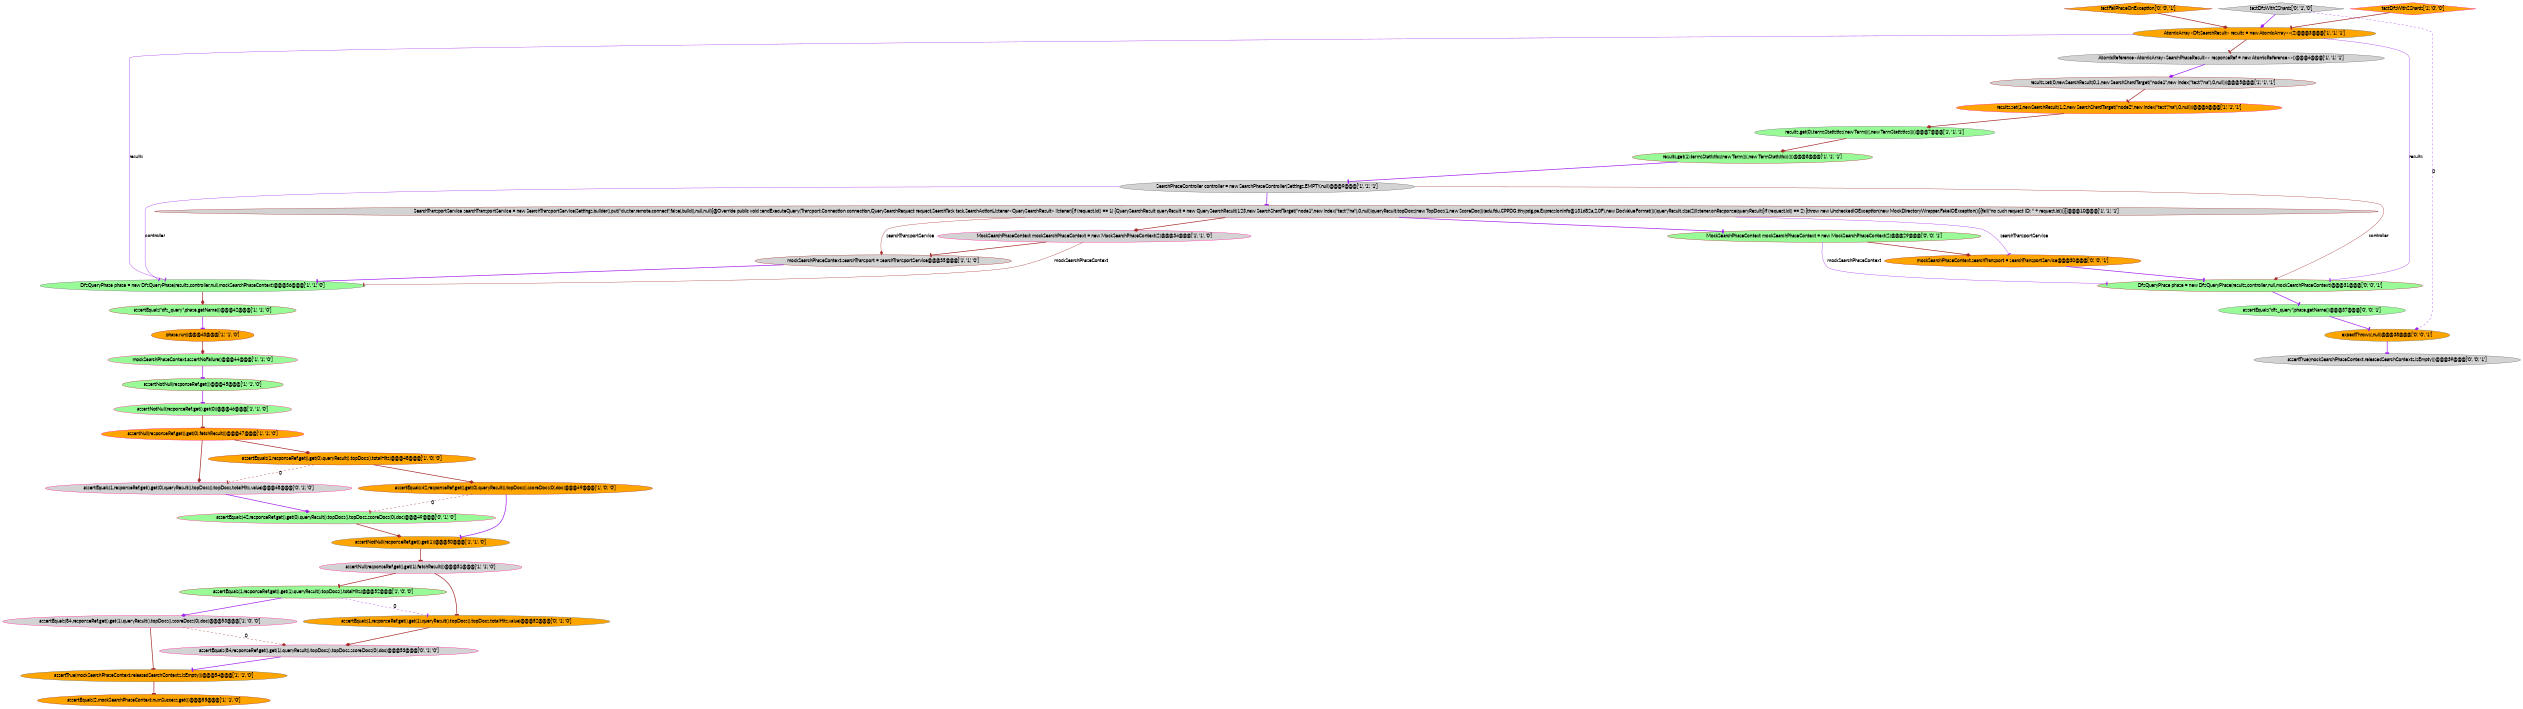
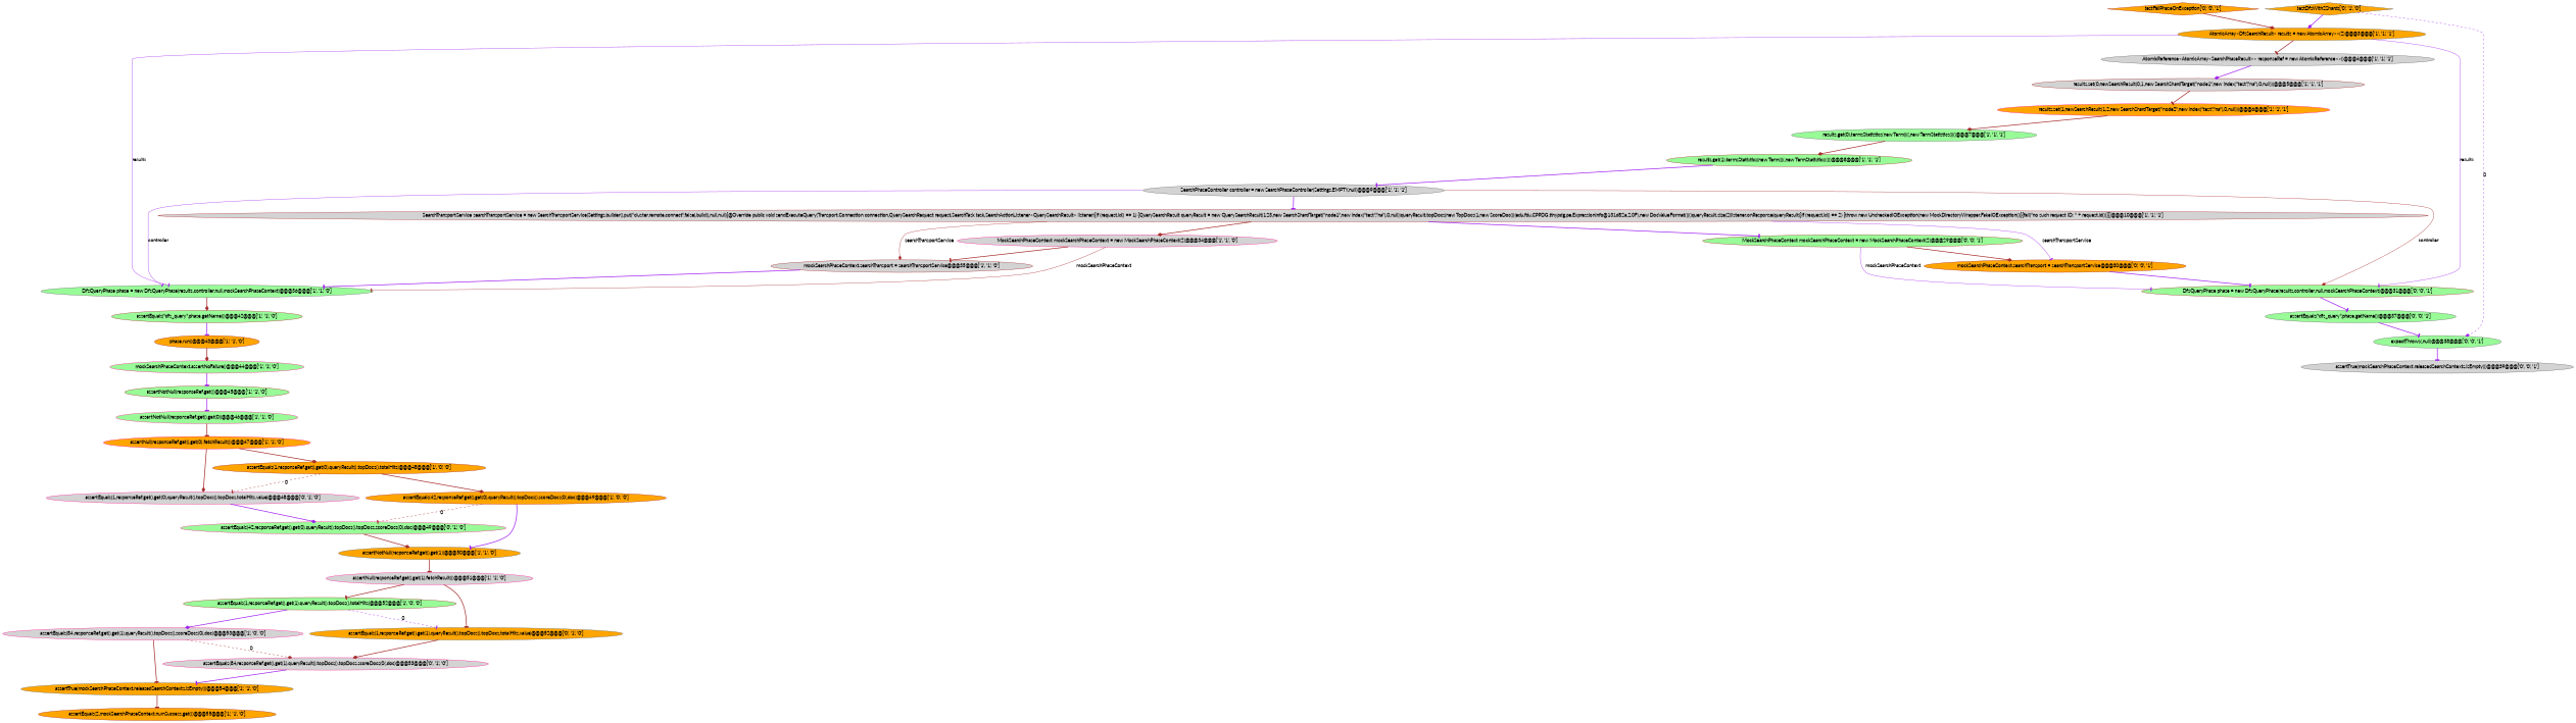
  digraph {
    fontname=Lato
    node [color=brown fillcolor=orange fontname=Lato shape=ellipse style=filled]
    edge [arrowhead=tee color=brown fontname=Lato style=bold]
    n1 [color=gray40 fillcolor=lightgrey label="AtomicReference<AtomicArray<SearchPhaseResult>> responseRef = new AtomicReference<>()@@@4@@@['1', '1', '1']"]
    n2 [fillcolor=lightgrey label="results.set(0,newSearchResult(0,1,new SearchShardTarget(\"node1\",new Index(\"test\",\"na\"),0,null)))@@@5@@@['1', '1', '1']"]
    n3 [color=deeppink label="results.set(1,newSearchResult(1,2,new SearchShardTarget(\"node2\",new Index(\"test\",\"na\"),0,null)))@@@6@@@['1', '1', '1']"]
    n4 [fillcolor=palegreen label="assertEquals(\"dfs_query\",phase.getName())@@@42@@@['1', '1', '0']"]
    n5 [label="phase.run()@@@43@@@['1', '1', '0']"]
    n6 [color=deeppink fillcolor=palegreen label="mockSearchPhaseContext.assertNoFailure()@@@44@@@['1', '1', '0']"]
-   n7 [color=deeppink label="testDfsWith2Shards['1', '0', '0']" shape=diamond]
    n8 [color=gray40 label="AtomicArray<DfsSearchResult> results = new AtomicArray<>(2)@@@3@@@['1', '1', '1']"]
    n9 [color=gray40 fillcolor=palegreen label="DfsQueryPhase phase = new DfsQueryPhase(results,controller,null,mockSearchPhaseContext)@@@36@@@['1', '1', '0']"]
    n10 [fillcolor=palegreen label="DfsQueryPhase phase = new DfsQueryPhase(results,controller,null,mockSearchPhaseContext)@@@31@@@['0', '0', '1']"]
    n11 [color=deeppink fillcolor=lightgrey label="assertEquals(1,responseRef.get().get(0).queryResult().topDocs().topDocs.totalHits.value)@@@48@@@['0', '1', '0']"]
    n12 [color=deeppink fillcolor=palegreen label="assertEquals(42,responseRef.get().get(0).queryResult().topDocs().topDocs.scoreDocs(0(.doc)@@@49@@@['0', '1', '0']"]
    n13 [color=gray40 label="assertNotNull(responseRef.get().get(1))@@@50@@@['1', '1', '0']"]
    n14 [color=gray40 fillcolor=palegreen label="results.get(0).termsStatistics(new Term((((,new TermStatistics(((()@@@7@@@['1', '1', '1']"]
    n15 [fillcolor=palegreen label="results.get(1).termsStatistics(new Term((((,new TermStatistics(((()@@@8@@@['1', '1', '1']"]
    n16 [color=gray40 fillcolor=lightgrey label="SearchPhaseController controller = new SearchPhaseController(Settings.EMPTY,null)@@@9@@@['1', '1', '1']"]
    n17 [color=gray40 label="assertTrue(mockSearchPhaseContext.releasedSearchContexts.isEmpty())@@@54@@@['1', '1', '0']"]
    n18 [label="assertEquals(2,mockSearchPhaseContext.numSuccess.get())@@@55@@@['1', '1', '0']"]
    n19 [color=deeppink fillcolor=lightgrey label="assertNull(responseRef.get().get(1).fetchResult())@@@51@@@['1', '1', '0']"]
    n20 [fillcolor=palegreen label="assertEquals(1,responseRef.get().get(1).queryResult().topDocs().totalHits)@@@52@@@['1', '0', '0']"]
    n21 [color=gray40 label="assertEquals(1,responseRef.get().get(1).queryResult().topDocs().topDocs.totalHits.value)@@@52@@@['0', '1', '0']"]
    n22 [color=deeppink fillcolor=lightgrey label="assertEquals(84,responseRef.get().get(1).queryResult().topDocs().scoreDocs(0(.doc)@@@53@@@['1', '0', '0']"]
    n23 [color=deeppink fillcolor=lightgrey label="assertEquals(84,responseRef.get().get(1).queryResult().topDocs().topDocs.scoreDocs(0(.doc)@@@53@@@['0', '1', '0']"]
    n24 [fillcolor=palegreen label="assertNotNull(responseRef.get())@@@45@@@['1', '1', '0']"]
    n25 [color=deeppink fillcolor=palegreen label="assertNotNull(responseRef.get().get(0))@@@46@@@['1', '1', '0']"]
    n26 [color=deeppink label="assertNull(responseRef.get().get(0).fetchResult())@@@47@@@['1', '1', '0']"]
    n27 [label="assertEquals(1,responseRef.get().get(0).queryResult().topDocs().totalHits)@@@48@@@['1', '0', '0']"]
    n28 [label="assertEquals(42,responseRef.get().get(0).queryResult().topDocs().scoreDocs(0(.doc)@@@49@@@['1', '0', '0']"]
    n29 [fillcolor=lightgrey label="SearchTransportService searchTransportService = new SearchTransportService(Settings.builder().put(\"cluster.remote.connect\",false).build(),null,null){@Override public void sendExecuteQuery(Transport.Connection connection,QuerySearchRequest request,SearchTask task,SearchActionListener<QuerySearchResult> listener){if (request.id() == 1) {QuerySearchResult queryResult = new QuerySearchResult(123,new SearchShardTarget(\"node1\",new Index(\"test\",\"na\"),0,null))queryResult.topDocs(new TopDocs(1,new ScoreDoc((((edu.fdu.CPPDG.tinypdg.pe.ExpressionInfo@131d82a,2.0F),new DocValueFormat(((()queryResult.size(2)listener.onResponse(queryResult)}if (request.id() == 2) {throw new UncheckedIOException(new MockDirectoryWrapper.FakeIOException())}{fail(\"no such request ID: \" + request.id())}}}@@@10@@@['1', '1', '1']"]
    n30 [fillcolor=lightgrey label="mockSearchPhaseContext.searchTransport = searchTransportService@@@35@@@['1', '1', '0']"]
    n31 [fillcolor=palegreen label="MockSearchPhaseContext mockSearchPhaseContext = new MockSearchPhaseContext(2)@@@29@@@['0', '0', '1']"]
    n32 [label="mockSearchPhaseContext.searchTransport = searchTransportService@@@30@@@['0', '0', '1']"]
    n33 [color=deeppink fillcolor=lightgrey label="MockSearchPhaseContext mockSearchPhaseContext = new MockSearchPhaseContext(2)@@@34@@@['1', '1', '0']"]
    n34 [color=gray40 fillcolor=lightgrey label="assertTrue(mockSearchPhaseContext.releasedSearchContexts.isEmpty())@@@39@@@['0', '0', '1']"]
    n35 [color=gray40 fillcolor=palegreen label="assertEquals(\"dfs_query\",phase.getName())@@@37@@@['0', '0', '1']"]
-   n36 [color=gray40 label="expectThrows(,null)@@@38@@@['0', '0', '1']"]
+   n36 [color=gray40 fillcolor=palegreen label="expectThrows(,null)@@@38@@@['0', '0', '1']"]
    n37 [label="testFailPhaseOnException['0', '0', '1']" shape=diamond]
-   n38 [color=gray40 fillcolor=lightgrey label="testDfsWith2Shards['0', '1', '0']" shape=diamond]
+   n38 [color=gray40 label="testDfsWith2Shards['0', '1', '0']" shape=diamond]
    n1 -> n2 [arrowhead=diamond color=purple]
    n2 -> n3
    n3 -> n14 [arrowhead=diamond]
    n4 -> n5 [color=purple]
    n5 -> n6 [arrowhead=diamond]
    n6 -> n24 [color=purple]
-   n7 -> n8
    n8 -> n1
    n8 -> n9 [color=purple label=results style=solid]
    n8 -> n10 [color=purple label=results style=solid]
    n9 -> n4 [arrowhead=diamond]
    n10 -> n35 [color=purple]
    n11 -> n12 [arrowhead=diamond color=purple]
    n12 -> n13 [arrowhead=diamond]
    n13 -> n19
    n14 -> n15 [arrowhead=diamond]
    n15 -> n16 [color=purple]
    n16 -> n9 [color=purple label=controller style=solid]
    n16 -> n10 [arrowhead=diamond label=controller style=solid]
    n16 -> n29 [color=purple]
    n17 -> n18
    n19 -> n20
    n19 -> n21
    n20 -> n21 [color=purple label=0 style=dashed]
    n20 -> n22 [arrowhead=diamond color=purple]
    n21 -> n23 [arrowhead=diamond]
    n22 -> n17
    n22 -> n23 [arrowhead=diamond label=0 style=dashed]
    n23 -> n17 [color=purple]
    n24 -> n25 [color=purple]
    n25 -> n26
    n26 -> n11 [arrowhead=diamond]
    n26 -> n27 [arrowhead=diamond]
    n27 -> n11 [label=0 style=dashed]
    n27 -> n28 [arrowhead=diamond]
    n28 -> n12 [label=0 style=dashed]
    n28 -> n13 [color=purple]
    n29 -> n30 [arrowhead=diamond label=searchTransportService style=solid]
    n29 -> n31 [color=purple]
    n29 -> n32 [color=purple label=searchTransportService style=solid]
    n29 -> n33 [arrowhead=diamond]
    n30 -> n9 [color=purple]
    n31 -> n10 [color=purple label=mockSearchPhaseContext style=solid]
    n31 -> n32 [arrowhead=diamond]
    n32 -> n10 [color=purple]
    n33 -> n9 [label=mockSearchPhaseContext style=solid]
    n33 -> n30
    n35 -> n36 [color=purple]
    n36 -> n34 [color=purple]
    n37 -> n8 [arrowhead=diamond]
    n38 -> n8 [arrowhead=diamond color=purple]
    n38 -> n36 [arrowhead=diamond color=purple label=0 style=dashed]
  }
